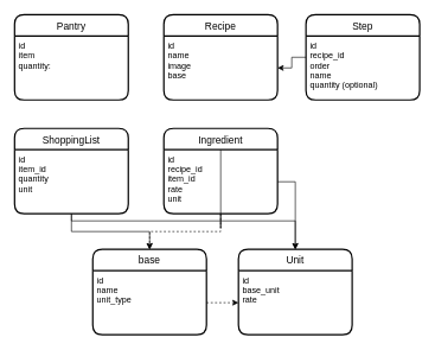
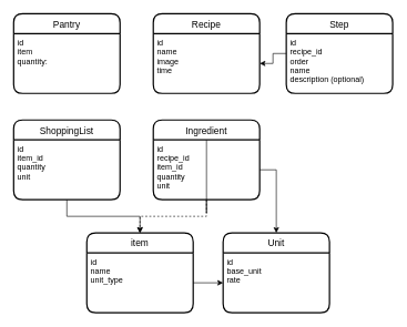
  <mxCell id="0" />
  <mxCell id="1" parent="0" />
  <mxCell id="2" value="Pantry" style="swimlane;childLayout=stackLayout;horizontal=1;startSize=30;horizontalStack=0;rounded=1;fontSize=14;fontStyle=0;strokeWidth=2;resizeParent=0;resizeLast=1;shadow=0;dashed=0;align=center;" parent="1" vertex="1"><mxGeometry x="20" y="20" width="160" height="120" as="geometry" /></mxCell>
  <mxCell id="3" value="id&#10;item&#10;quantity:" style="align=left;strokeColor=none;fillColor=none;spacingLeft=4;fontSize=12;verticalAlign=top;resizable=0;rotatable=0;part=1;" parent="2" vertex="1"><mxGeometry y="30" width="160" height="90" as="geometry" /></mxCell>
  <mxCell id="4" value="Recipe" style="swimlane;childLayout=stackLayout;horizontal=1;startSize=30;horizontalStack=0;rounded=1;fontSize=14;fontStyle=0;strokeWidth=2;resizeParent=0;resizeLast=1;shadow=0;dashed=0;align=center;" parent="1" vertex="1"><mxGeometry x="230" y="20" width="160" height="120" as="geometry" /></mxCell>
- <mxCell id="5" value="id&#10;name&#10;image&#10;base" style="align=left;strokeColor=none;fillColor=none;spacingLeft=4;fontSize=12;verticalAlign=top;resizable=0;rotatable=0;part=1;" parent="4" vertex="1"><mxGeometry y="30" width="160" height="90" as="geometry" /></mxCell>
+ <mxCell id="5" value="id&#10;name&#10;image&#10;time" style="align=left;strokeColor=none;fillColor=none;spacingLeft=4;fontSize=12;verticalAlign=top;resizable=0;rotatable=0;part=1;" parent="4" vertex="1"><mxGeometry y="30" width="160" height="90" as="geometry" /></mxCell>
  <mxCell id="6" style="edgeStyle=orthogonalEdgeStyle;rounded=0;orthogonalLoop=1;jettySize=auto;html=1;" parent="1" source="7" target="5" edge="1"><mxGeometry relative="1" as="geometry" /></mxCell>
  <mxCell id="7" value="Step" style="swimlane;childLayout=stackLayout;horizontal=1;startSize=30;horizontalStack=0;rounded=1;fontSize=14;fontStyle=0;strokeWidth=2;resizeParent=0;resizeLast=1;shadow=0;dashed=0;align=center;" parent="1" vertex="1"><mxGeometry x="430" y="20" width="160" height="120" as="geometry" /></mxCell>
- <mxCell id="8" value="id&#10;recipe_id&#10;order&#10;name&#10;quantity (optional)" style="align=left;strokeColor=none;fillColor=none;spacingLeft=4;fontSize=12;verticalAlign=top;resizable=0;rotatable=0;part=1;" parent="7" vertex="1"><mxGeometry y="30" width="160" height="90" as="geometry" /></mxCell>
+ <mxCell id="8" value="id&#10;recipe_id&#10;order&#10;name&#10;description (optional)" style="align=left;strokeColor=none;fillColor=none;spacingLeft=4;fontSize=12;verticalAlign=top;resizable=0;rotatable=0;part=1;" parent="7" vertex="1"><mxGeometry y="30" width="160" height="90" as="geometry" /></mxCell>
  <mxCell id="9" style="edgeStyle=orthogonalEdgeStyle;rounded=0;orthogonalLoop=1;jettySize=auto;html=1;" parent="1" source="11" target="12" edge="1"><mxGeometry relative="1" as="geometry" /></mxCell>
  <mxCell id="10" style="edgeStyle=orthogonalEdgeStyle;rounded=0;orthogonalLoop=1;jettySize=auto;html=1;dashed=1;" parent="1" source="11" target="16" edge="1"><mxGeometry relative="1" as="geometry" /></mxCell>
  <mxCell id="11" value="Ingredient" style="swimlane;childLayout=stackLayout;horizontal=1;startSize=30;horizontalStack=0;rounded=1;fontSize=14;fontStyle=0;strokeWidth=2;resizeParent=0;resizeLast=1;shadow=0;dashed=0;align=center;" parent="1" vertex="1"><mxGeometry x="230" y="180" width="160" height="120" as="geometry" /></mxCell>
- <mxCell id="12" value="id&#10;recipe_id&#10;item_id&#10;rate&#10;unit" style="align=left;strokeColor=none;fillColor=none;spacingLeft=4;fontSize=12;verticalAlign=top;resizable=0;rotatable=0;part=1;" parent="11" vertex="1"><mxGeometry y="30" width="160" height="90" as="geometry" /></mxCell>
+ <mxCell id="12" value="id&#10;recipe_id&#10;item_id&#10;quantity&#10;unit" style="align=left;strokeColor=none;fillColor=none;spacingLeft=4;fontSize=12;verticalAlign=top;resizable=0;rotatable=0;part=1;" parent="11" vertex="1"><mxGeometry y="30" width="160" height="90" as="geometry" /></mxCell>
  <mxCell id="13" style="edgeStyle=orthogonalEdgeStyle;rounded=0;orthogonalLoop=1;jettySize=auto;html=1;" parent="1" source="14" target="16" edge="1"><mxGeometry relative="1" as="geometry" /></mxCell>
  <mxCell id="14" value="ShoppingList" style="swimlane;childLayout=stackLayout;horizontal=1;startSize=30;horizontalStack=0;rounded=1;fontSize=14;fontStyle=0;strokeWidth=2;resizeParent=0;resizeLast=1;shadow=0;dashed=0;align=center;" parent="1" vertex="1"><mxGeometry x="20" y="180" width="160" height="120" as="geometry" /></mxCell>
  <mxCell id="15" value="id&#10;item_id&#10;quantity&#10;unit" style="align=left;strokeColor=none;fillColor=none;spacingLeft=4;fontSize=12;verticalAlign=top;resizable=0;rotatable=0;part=1;" parent="14" vertex="1"><mxGeometry y="30" width="160" height="90" as="geometry" /></mxCell>
- <mxCell id="16" value="base" style="swimlane;childLayout=stackLayout;horizontal=1;startSize=30;horizontalStack=0;rounded=1;fontSize=14;fontStyle=0;strokeWidth=2;resizeParent=0;resizeLast=1;shadow=0;dashed=0;align=center;" parent="1" vertex="1"><mxGeometry x="130" y="350" width="160" height="120" as="geometry" /></mxCell>
+ <mxCell id="16" value="item" style="swimlane;childLayout=stackLayout;horizontal=1;startSize=30;horizontalStack=0;rounded=1;fontSize=14;fontStyle=0;strokeWidth=2;resizeParent=0;resizeLast=1;shadow=0;dashed=0;align=center;" parent="1" vertex="1"><mxGeometry x="130" y="350" width="160" height="120" as="geometry" /></mxCell>
  <mxCell id="17" value="id&#10;name&#10;unit_type&#10;" style="align=left;strokeColor=none;fillColor=none;spacingLeft=4;fontSize=12;verticalAlign=top;resizable=0;rotatable=0;part=1;" parent="16" vertex="1"><mxGeometry y="30" width="160" height="90" as="geometry" /></mxCell>
  <mxCell id="18" value="Unit" style="swimlane;childLayout=stackLayout;horizontal=1;startSize=30;horizontalStack=0;rounded=1;fontSize=14;fontStyle=0;strokeWidth=2;resizeParent=0;resizeLast=1;shadow=0;dashed=0;align=center;" parent="1" vertex="1"><mxGeometry x="335" y="350" width="160" height="120" as="geometry" /></mxCell>
  <mxCell id="19" value="id&#10;base_unit&#10;rate" style="align=left;strokeColor=none;fillColor=none;spacingLeft=4;fontSize=12;verticalAlign=top;resizable=0;rotatable=0;part=1;" parent="18" vertex="1"><mxGeometry y="30" width="160" height="90" as="geometry" /></mxCell>
- <mxCell id="20" style="edgeStyle=orthogonalEdgeStyle;rounded=0;orthogonalLoop=1;jettySize=auto;html=1;" edge="1" parent="1" source="15" target="18"><mxGeometry relative="1" as="geometry"><Array as="points"><mxPoint x="100" y="310" /><mxPoint x="415" y="310" /></Array></mxGeometry></mxCell>
- <mxCell id="21" style="edgeStyle=orthogonalEdgeStyle;rounded=0;orthogonalLoop=1;jettySize=auto;html=1;dashed=1;" edge="1" parent="1" source="17" target="19"><mxGeometry relative="1" as="geometry" /></mxCell>
+ <mxCell id="21" style="edgeStyle=orthogonalEdgeStyle;rounded=0;orthogonalLoop=1;jettySize=auto;html=1;" edge="1" parent="1" source="17" target="19"><mxGeometry relative="1" as="geometry" /></mxCell>
  <mxCell id="22" style="edgeStyle=orthogonalEdgeStyle;rounded=0;orthogonalLoop=1;jettySize=auto;html=1;" edge="1" parent="1" source="12" target="18"><mxGeometry relative="1" as="geometry"><Array as="points"><mxPoint x="415" y="255" /></Array></mxGeometry></mxCell>
